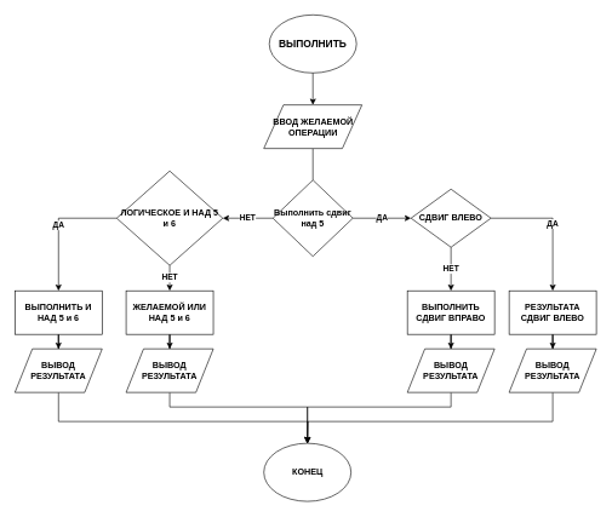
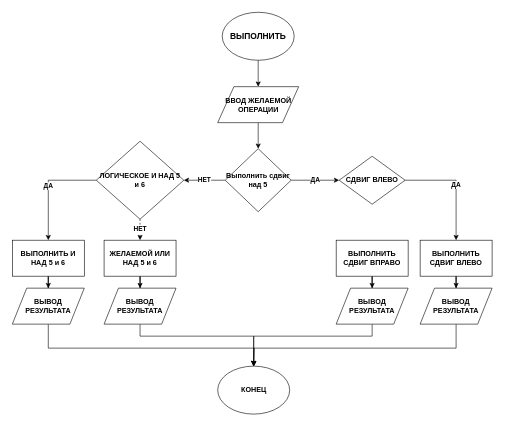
  <mxCell id="0" />
  <mxCell id="1" parent="0" />
- <mxCell id="2" value="" style="edgeStyle=orthogonalEdgeStyle;rounded=0;orthogonalLoop=1;jettySize=auto;html=1;endArrow=none;" edge="1" parent="1" source="17" target="6"><mxGeometry relative="1" as="geometry" /></mxCell>
+ <mxCell id="2" value="" style="edgeStyle=orthogonalEdgeStyle;rounded=0;orthogonalLoop=1;jettySize=auto;html=1;" edge="1" parent="1" source="17" target="6"><mxGeometry relative="1" as="geometry" /></mxCell>
  <mxCell id="3" value="&lt;h3&gt;ВЫПОЛНИТЬ&lt;/h3&gt;" style="ellipse;whiteSpace=wrap;html=1;" vertex="1" parent="1"><mxGeometry x="370" y="20" width="120" height="80" as="geometry" /></mxCell>
  <mxCell id="4" value="&lt;b&gt;ДА&lt;/b&gt;" style="edgeStyle=orthogonalEdgeStyle;rounded=0;orthogonalLoop=1;jettySize=auto;html=1;" edge="1" parent="1" source="6" target="12"><mxGeometry relative="1" as="geometry" /></mxCell>
  <mxCell id="5" value="&lt;b&gt;НЕТ&lt;/b&gt;" style="edgeStyle=orthogonalEdgeStyle;rounded=0;orthogonalLoop=1;jettySize=auto;html=1;" edge="1" parent="1" source="6" target="9"><mxGeometry relative="1" as="geometry" /></mxCell>
  <mxCell id="6" value="Выполнить сдвиг над 5" style="rhombus;whiteSpace=wrap;html=1;fontStyle=1" vertex="1" parent="1"><mxGeometry x="375" y="247.5" width="110" height="105" as="geometry" /></mxCell>
  <mxCell id="7" value="&lt;font style=&quot;vertical-align: inherit&quot;&gt;&lt;font style=&quot;vertical-align: inherit&quot;&gt;ДА&lt;/font&gt;&lt;/font&gt;" style="edgeStyle=orthogonalEdgeStyle;rounded=0;orthogonalLoop=1;jettySize=auto;html=1;fontStyle=1" edge="1" parent="1" source="9" target="24"><mxGeometry relative="1" as="geometry"><mxPoint x="70" y="370" as="targetPoint" /></mxGeometry></mxCell>
- <mxCell id="8" value="НЕТ" style="edgeStyle=orthogonalEdgeStyle;rounded=0;orthogonalLoop=1;jettySize=auto;html=1;fontStyle=1" edge="1" parent="1" source="9" target="26"><mxGeometry relative="1" as="geometry" /></mxCell>
+ <mxCell id="8" value="НЕТ" style="edgeStyle=orthogonalEdgeStyle;rounded=0;orthogonalLoop=1;jettySize=auto;html=1;fontStyle=1;dashed=1;" edge="1" parent="1" source="9" target="26"><mxGeometry relative="1" as="geometry" /></mxCell>
  <mxCell id="9" value="ЛОГИЧЕСКОЕ И НАД 5 и 6" style="rhombus;whiteSpace=wrap;html=1;fontStyle=1" vertex="1" parent="1"><mxGeometry x="160" y="235" width="146" height="130" as="geometry" /></mxCell>
  <mxCell id="10" value="&lt;b&gt;ДА&lt;/b&gt;" style="edgeStyle=orthogonalEdgeStyle;rounded=0;orthogonalLoop=1;jettySize=auto;html=1;entryX=0.5;entryY=0;entryDx=0;entryDy=0;" edge="1" parent="1" source="12" target="14"><mxGeometry relative="1" as="geometry"><mxPoint x="760" y="180" as="targetPoint" /></mxGeometry></mxCell>
- <mxCell id="11" value="НЕТ" style="edgeStyle=orthogonalEdgeStyle;rounded=0;orthogonalLoop=1;jettySize=auto;html=1;fontStyle=1" edge="1" parent="1" source="12" target="20"><mxGeometry relative="1" as="geometry" /></mxCell>
  <mxCell id="12" value="СДВИГ ВЛЕВО" style="rhombus;whiteSpace=wrap;html=1;fontStyle=1" vertex="1" parent="1"><mxGeometry x="565" y="260" width="110" height="80" as="geometry" /></mxCell>
  <mxCell id="13" value="" style="edgeStyle=orthogonalEdgeStyle;rounded=0;orthogonalLoop=1;jettySize=auto;html=1;" edge="1" parent="1" source="14" target="16"><mxGeometry relative="1" as="geometry" /></mxCell>
- <mxCell id="14" value="РЕЗУЛЬТАТА СДВИГ ВЛЕВО" style="rounded=0;whiteSpace=wrap;html=1;fontStyle=1" vertex="1" parent="1"><mxGeometry x="700" y="400" width="120" height="60" as="geometry" /></mxCell>
+ <mxCell id="14" value="ВЫПОЛНИТЬ СДВИГ ВЛЕВО" style="rounded=0;whiteSpace=wrap;html=1;fontStyle=1" vertex="1" parent="1"><mxGeometry x="700" y="400" width="120" height="60" as="geometry" /></mxCell>
  <mxCell id="15" style="edgeStyle=orthogonalEdgeStyle;rounded=0;orthogonalLoop=1;jettySize=auto;html=1;" edge="1" parent="1" source="16" target="31"><mxGeometry relative="1" as="geometry"><Array as="points"><mxPoint x="760" y="580" /><mxPoint x="423" y="580" /></Array></mxGeometry></mxCell>
  <mxCell id="16" value="ВЫВОД РЕЗУЛЬТАТА" style="shape=parallelogram;perimeter=parallelogramPerimeter;whiteSpace=wrap;html=1;fontStyle=1" vertex="1" parent="1"><mxGeometry x="700" y="480" width="120" height="60" as="geometry" /></mxCell>
  <mxCell id="17" value="ВВОД ЖЕЛАЕМОЙ ОПЕРАЦИИ" style="shape=parallelogram;perimeter=parallelogramPerimeter;whiteSpace=wrap;html=1;fontStyle=1" vertex="1" parent="1"><mxGeometry x="362.5" y="144" width="135" height="60" as="geometry" /></mxCell>
  <mxCell id="18" value="" style="edgeStyle=orthogonalEdgeStyle;rounded=0;orthogonalLoop=1;jettySize=auto;html=1;" edge="1" parent="1" source="3" target="17"><mxGeometry relative="1" as="geometry"><mxPoint x="430" y="100" as="sourcePoint" /><mxPoint x="435" y="245" as="targetPoint" /></mxGeometry></mxCell>
  <mxCell id="19" value="" style="edgeStyle=orthogonalEdgeStyle;rounded=0;orthogonalLoop=1;jettySize=auto;html=1;" edge="1" parent="1" source="20" target="22"><mxGeometry relative="1" as="geometry" /></mxCell>
  <mxCell id="20" value="ВЫПОЛНИТЬ СДВИГ ВПРАВО" style="rounded=0;whiteSpace=wrap;html=1;fontStyle=1" vertex="1" parent="1"><mxGeometry x="560" y="400" width="120" height="60" as="geometry" /></mxCell>
  <mxCell id="21" style="edgeStyle=orthogonalEdgeStyle;rounded=0;orthogonalLoop=1;jettySize=auto;html=1;entryX=0.5;entryY=0;entryDx=0;entryDy=0;" edge="1" parent="1" source="22" target="31"><mxGeometry relative="1" as="geometry"><Array as="points"><mxPoint x="620" y="560" /><mxPoint x="423" y="560" /></Array></mxGeometry></mxCell>
  <mxCell id="22" value="ВЫВОД РЕЗУЛЬТАТА" style="shape=parallelogram;perimeter=parallelogramPerimeter;whiteSpace=wrap;html=1;fontStyle=1" vertex="1" parent="1"><mxGeometry x="560" y="480" width="120" height="60" as="geometry" /></mxCell>
  <mxCell id="23" value="" style="edgeStyle=orthogonalEdgeStyle;rounded=0;orthogonalLoop=1;jettySize=auto;html=1;" edge="1" parent="1" source="24" target="30"><mxGeometry relative="1" as="geometry" /></mxCell>
  <mxCell id="24" value="ВЫПОЛНИТЬ И НАД 5 и 6" style="rounded=0;whiteSpace=wrap;html=1;fontStyle=1" vertex="1" parent="1"><mxGeometry y="400" width="120" height="60" as="geometry" x="20" /></mxCell>
  <mxCell id="25" value="" style="edgeStyle=orthogonalEdgeStyle;rounded=0;orthogonalLoop=1;jettySize=auto;html=1;" edge="1" parent="1" source="26" target="28"><mxGeometry relative="1" as="geometry" /></mxCell>
  <mxCell id="26" value="ЖЕЛАЕМОЙ ИЛИ НАД 5 и 6" style="rounded=0;whiteSpace=wrap;html=1;fontStyle=1" vertex="1" parent="1"><mxGeometry x="173" y="400" width="120" height="60" as="geometry" /></mxCell>
  <mxCell id="27" style="edgeStyle=orthogonalEdgeStyle;rounded=0;orthogonalLoop=1;jettySize=auto;html=1;entryX=0.5;entryY=0;entryDx=0;entryDy=0;" edge="1" parent="1" source="28" target="31"><mxGeometry relative="1" as="geometry"><Array as="points"><mxPoint x="233" y="560" /><mxPoint x="423" y="560" /></Array></mxGeometry></mxCell>
  <mxCell id="28" value="ВЫВОД РЕЗУЛЬТАТА" style="shape=parallelogram;perimeter=parallelogramPerimeter;whiteSpace=wrap;html=1;fontStyle=1" vertex="1" parent="1"><mxGeometry x="173" y="480" width="120" height="60" as="geometry" /></mxCell>
  <mxCell id="29" style="edgeStyle=orthogonalEdgeStyle;rounded=0;orthogonalLoop=1;jettySize=auto;html=1;" edge="1" parent="1" source="30" target="31"><mxGeometry relative="1" as="geometry"><Array as="points"><mxPoint x="80" y="580" /><mxPoint x="423" y="580" /></Array></mxGeometry></mxCell>
  <mxCell id="30" value="ВЫВОД РЕЗУЛЬТАТА" style="shape=parallelogram;perimeter=parallelogramPerimeter;whiteSpace=wrap;html=1;fontStyle=1" vertex="1" parent="1"><mxGeometry y="480" width="120" height="60" as="geometry" x="20" /></mxCell>
  <mxCell id="31" value="КОНЕЦ" style="ellipse;whiteSpace=wrap;html=1;fontStyle=1" vertex="1" parent="1"><mxGeometry x="362.5" y="610" width="120" height="80" as="geometry" /></mxCell>
